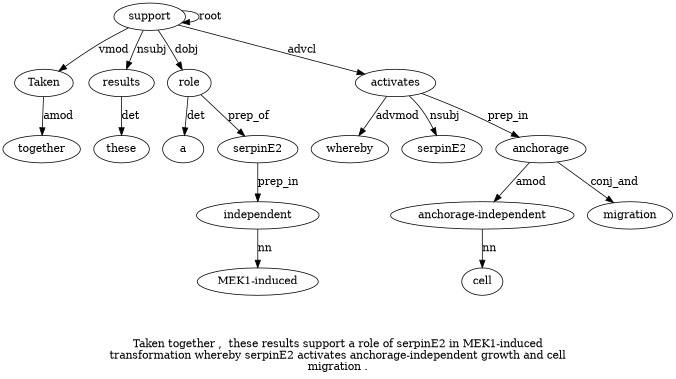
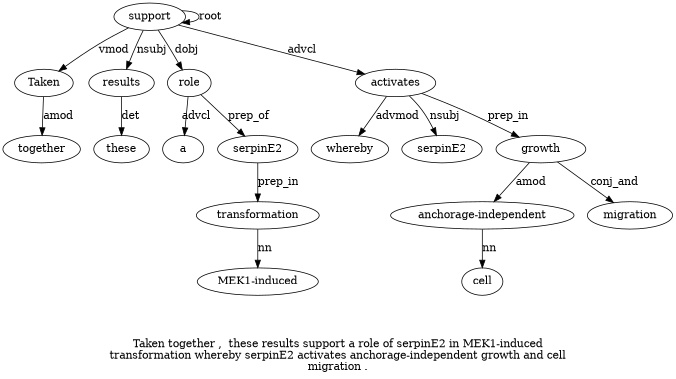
  digraph {
    label="Taken together ,  these results support a role of serpinE2 in MEK1-induced\ntransformation whereby serpinE2 activates anchorage-independent growth and cell\nmigration ."
    node [fillcolor=white style=filled]
    n1 [label=support]
    n2 [label=Taken]
    n3 [label=results]
    n4 [label=role]
    n5 [label=activates]
    n6 [label=together]
    n7 [label=these]
    n8 [label=a]
    n9 [label=serpinE2]
    n10 [label=whereby]
    n11 [label=serpinE2]
-   n12 [label=anchorage]
-   n13 [label=independent]
+   n12 [label=growth]
+   n13 [label=transformation]
    n14 [label="MEK1-induced"]
    n15 [label="anchorage-independent"]
    n16 [label=migration]
    n17 [label=cell]
    n1 -> n1 [label=root]
    n1 -> n2 [label=vmod]
    n1 -> n3 [label=nsubj]
    n1 -> n4 [label=dobj]
    n1 -> n5 [label=advcl]
    n2 -> n6 [label=amod]
    n3 -> n7 [label=det]
-   n4 -> n8 [label=det]
+   n4 -> n8 [label=advcl]
    n4 -> n9 [label=prep_of]
    n5 -> n10 [label=advmod]
    n5 -> n11 [label=nsubj]
    n5 -> n12 [label=prep_in]
    n9 -> n13 [label=prep_in]
    n12 -> n15 [label=amod]
    n12 -> n16 [label=conj_and]
    n13 -> n14 [label=nn]
    n15 -> n17 [label=nn]
  }
